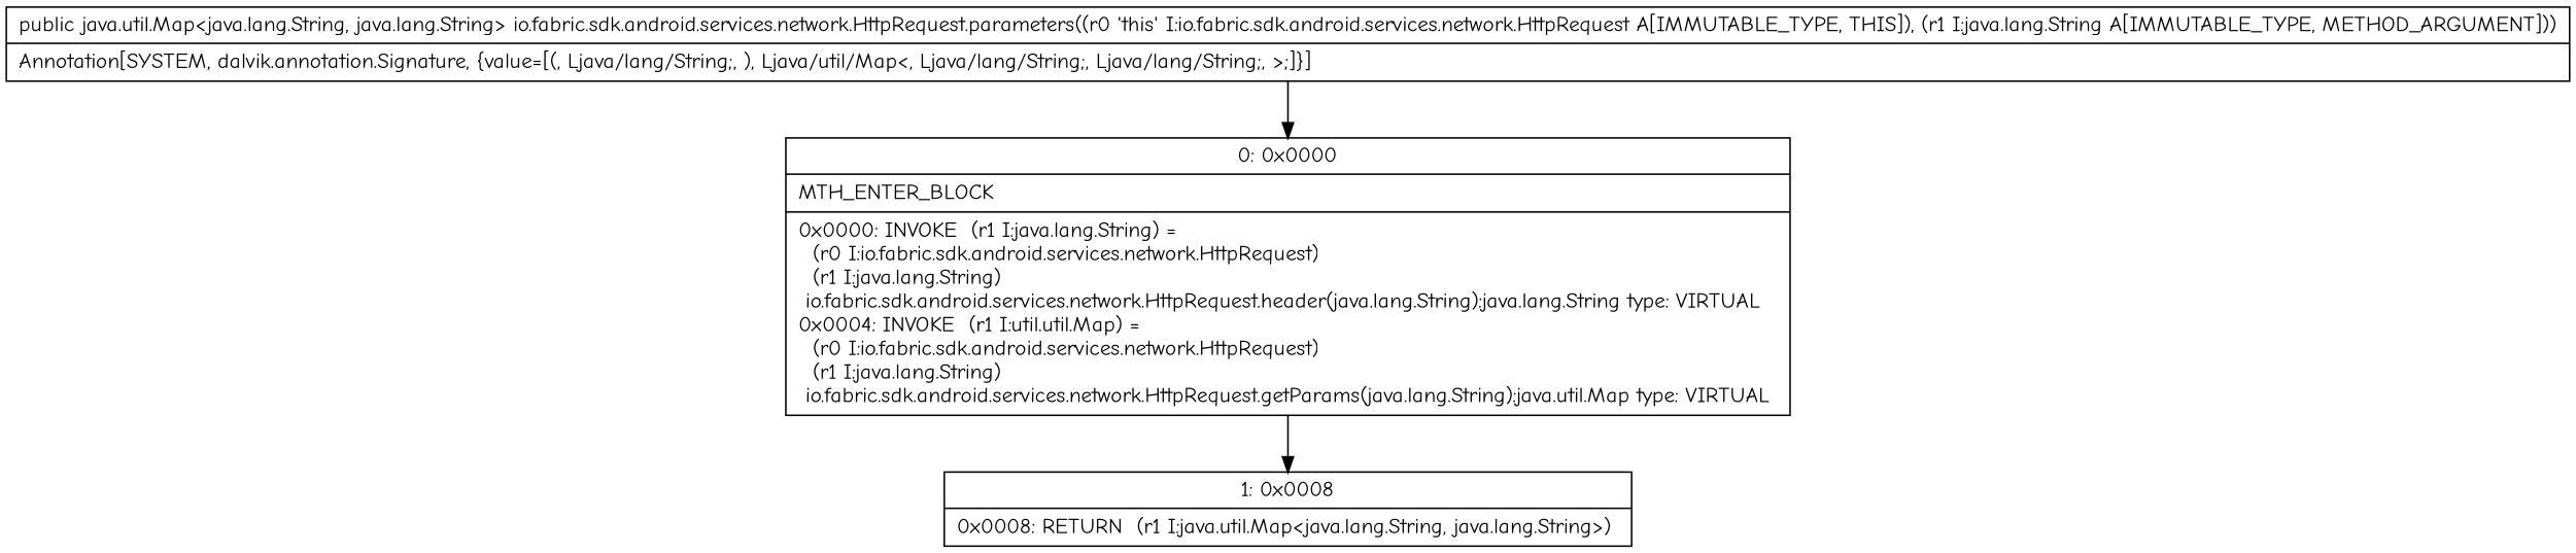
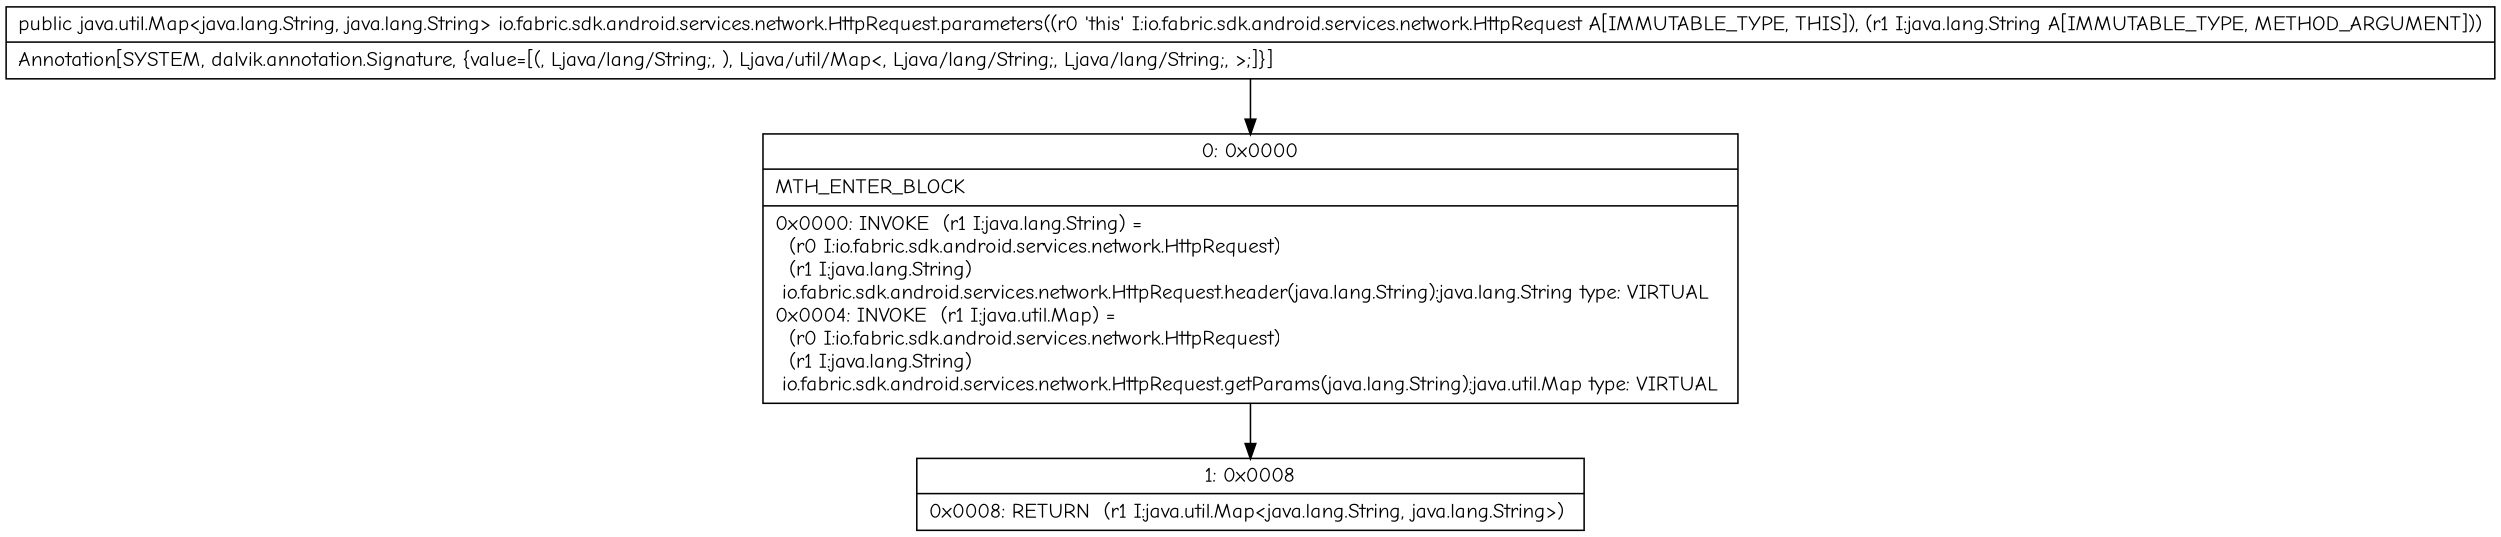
  digraph {
    fontname="Comic Neue"
    node [shape=record fontname="Comic Neue"]
    edge [fontname="Comic Neue"]
-   n1 [label="{0\:\ 0x0000|MTH_ENTER_BLOCK\l|0x0000: INVOKE  (r1 I:java.lang.String) = \l  (r0 I:io.fabric.sdk.android.services.network.HttpRequest)\l  (r1 I:java.lang.String)\l io.fabric.sdk.android.services.network.HttpRequest.header(java.lang.String):java.lang.String type: VIRTUAL \l0x0004: INVOKE  (r1 I:util.util.Map) = \l  (r0 I:io.fabric.sdk.android.services.network.HttpRequest)\l  (r1 I:java.lang.String)\l io.fabric.sdk.android.services.network.HttpRequest.getParams(java.lang.String):java.util.Map type: VIRTUAL \l}"]
+   n1 [label="{0\:\ 0x0000|MTH_ENTER_BLOCK\l|0x0000: INVOKE  (r1 I:java.lang.String) = \l  (r0 I:io.fabric.sdk.android.services.network.HttpRequest)\l  (r1 I:java.lang.String)\l io.fabric.sdk.android.services.network.HttpRequest.header(java.lang.String):java.lang.String type: VIRTUAL \l0x0004: INVOKE  (r1 I:java.util.Map) = \l  (r0 I:io.fabric.sdk.android.services.network.HttpRequest)\l  (r1 I:java.lang.String)\l io.fabric.sdk.android.services.network.HttpRequest.getParams(java.lang.String):java.util.Map type: VIRTUAL \l}"]
    n2 [label="{1\:\ 0x0008|0x0008: RETURN  (r1 I:java.util.Map\<java.lang.String, java.lang.String\>) \l}"]
    n3 [label="{public java.util.Map\<java.lang.String, java.lang.String\> io.fabric.sdk.android.services.network.HttpRequest.parameters((r0 'this' I:io.fabric.sdk.android.services.network.HttpRequest A[IMMUTABLE_TYPE, THIS]), (r1 I:java.lang.String A[IMMUTABLE_TYPE, METHOD_ARGUMENT]))  | Annotation[SYSTEM, dalvik.annotation.Signature, \{value=[(, Ljava\/lang\/String;, ), Ljava\/util\/Map\<, Ljava\/lang\/String;, Ljava\/lang\/String;, \>;]\}]\l}"]
    n1 -> n2
    n3 -> n1
  }
